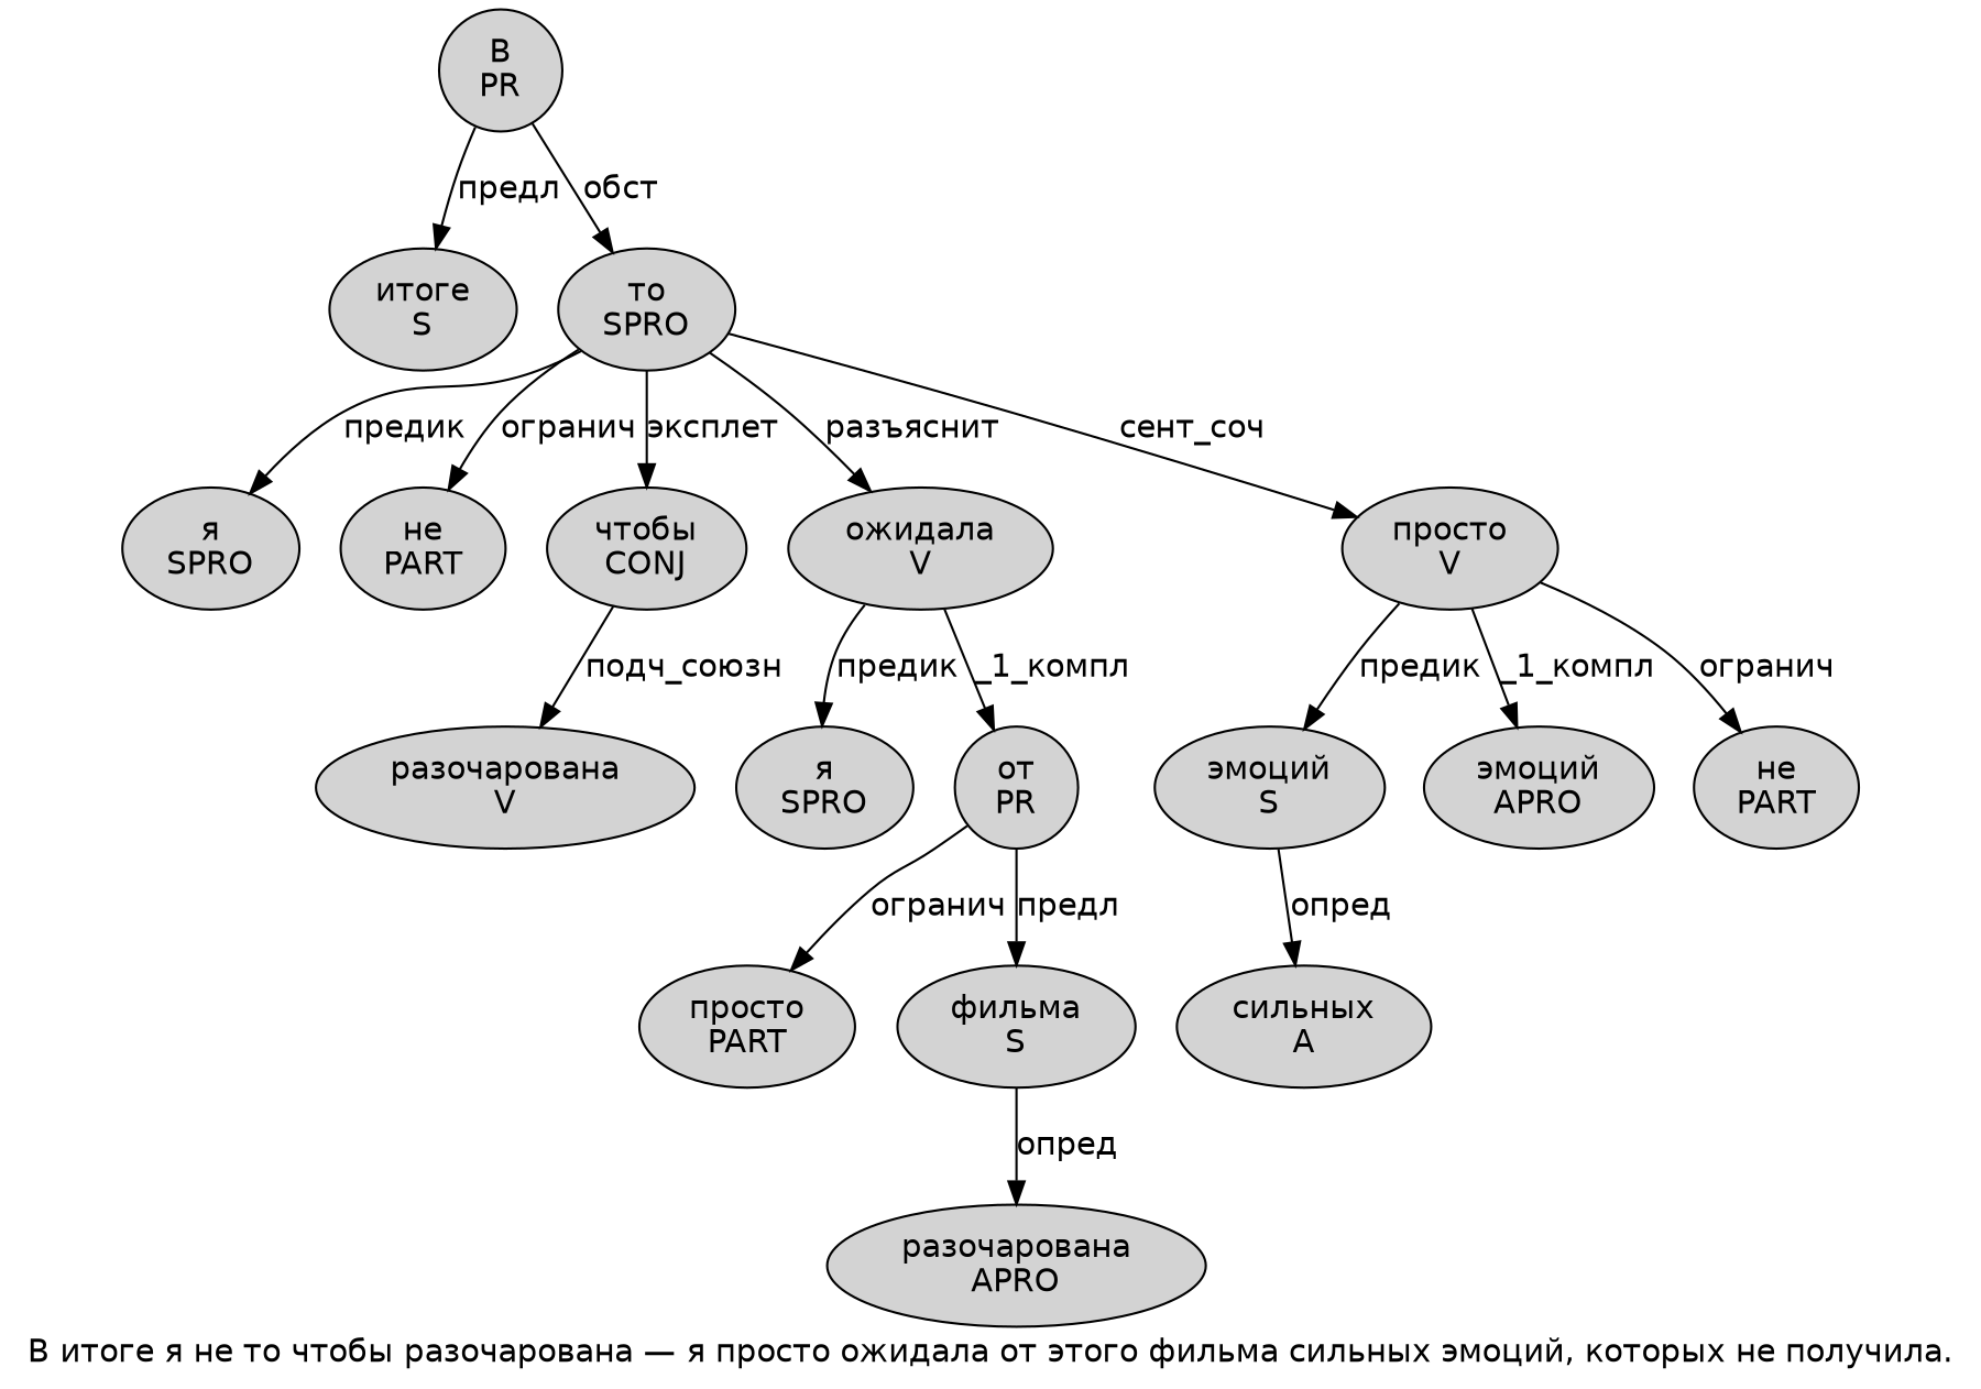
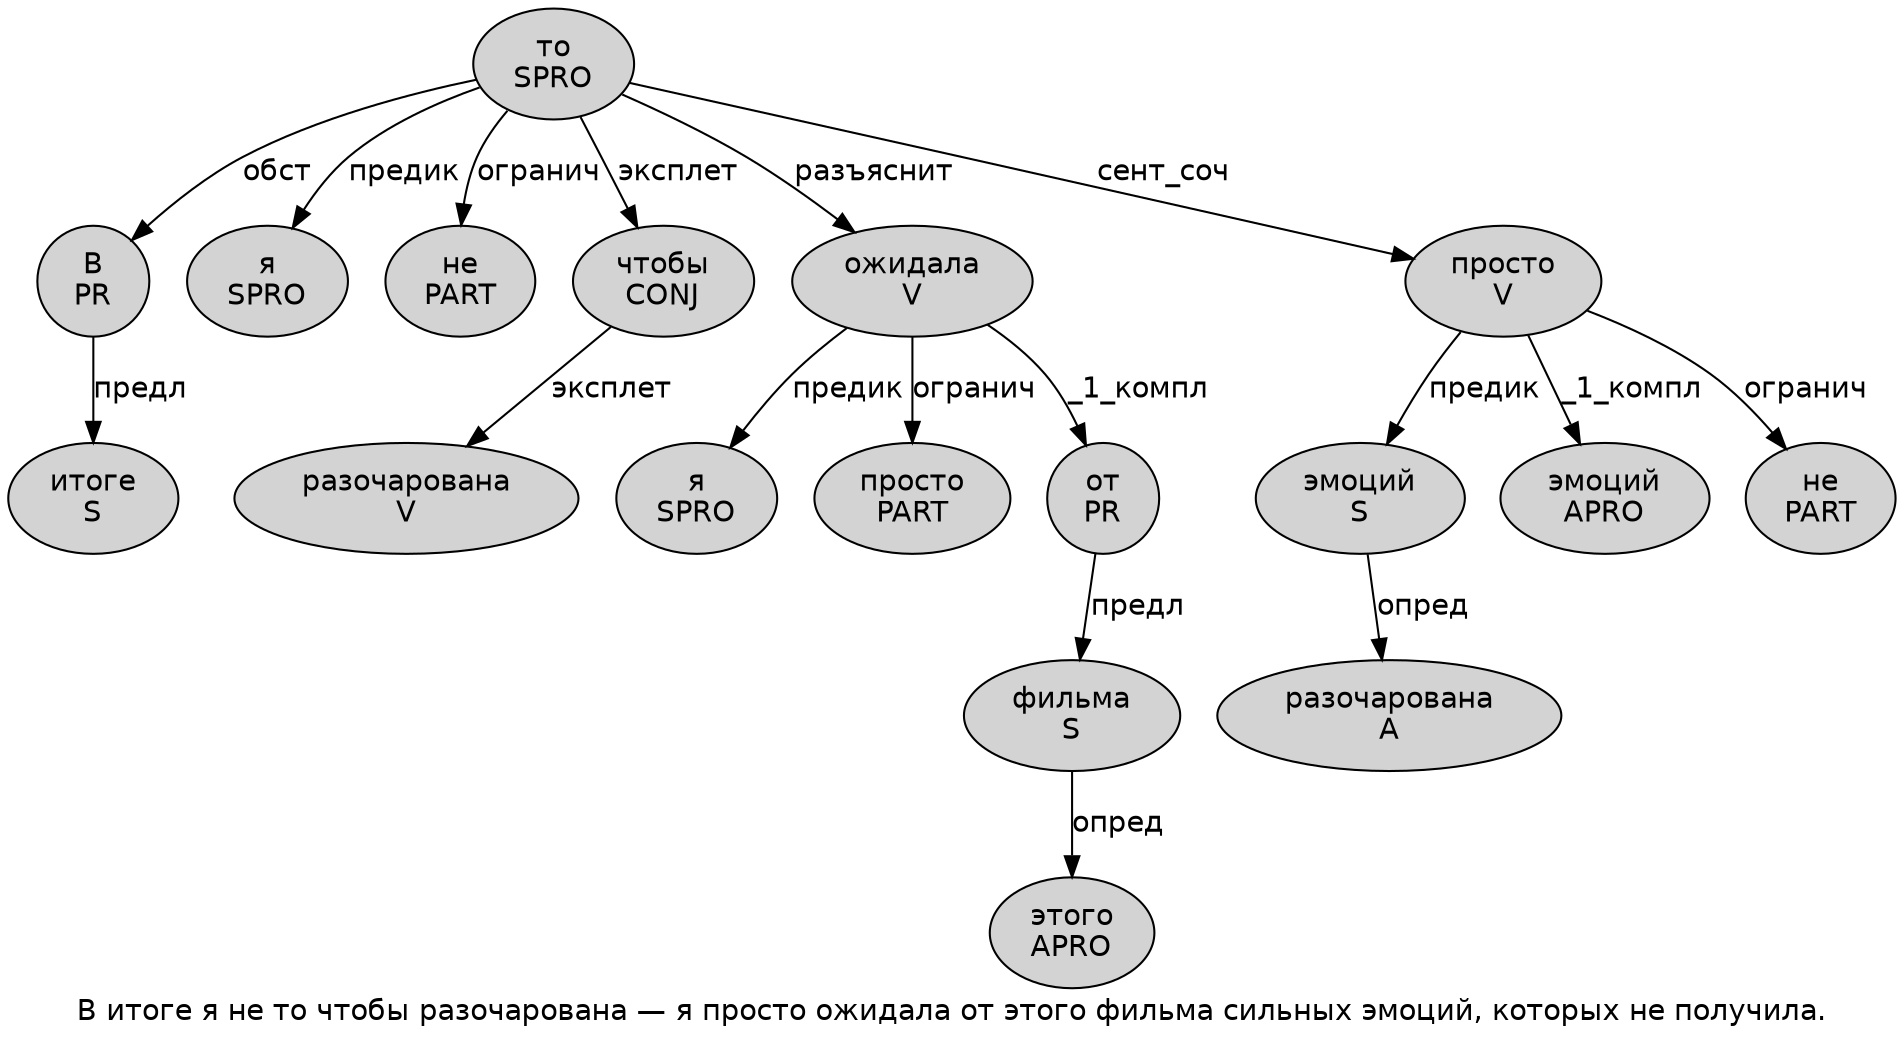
  digraph {
    fontname="DejaVu Sans"
    label="В итоге я не то чтобы разочарована — я просто ожидала от этого фильма сильных эмоций, которых не получила."
    node [fillcolor=lightgray fontname="DejaVu Sans" penwidth=1 shape=ellipse style=filled]
    edge [fontname="DejaVu Sans"]
    n1 [label="В\nPR"]
    n2 [label="итоге\nS"]
    n3 [label="я\nSPRO"]
    n4 [label="не\nPART"]
    n5 [label="то\nSPRO"]
    n6 [label="чтобы\nCONJ"]
    n7 [label="ожидала\nV"]
    n8 [label="просто\nV"]
    n9 [label="разочарована\nV"]
    n10 [label="я\nSPRO"]
    n11 [label="просто\nPART"]
    n12 [label="от\nPR"]
    n13 [label="эмоций\nS"]
    n14 [label="эмоций\nAPRO"]
    n15 [label="не\nPART"]
    n16 [label="фильма\nS"]
-   n17 [label="разочарована\nAPRO"]
-   n18 [label="сильных\nA"]
+   n17 [label="этого\nAPRO"]
+   n18 [label="разочарована\nA"]
    n1 -> n2 [label="предл"]
-   n1 -> n5 [label="обст"]
+   n5 -> n1 [label="обст"]
    n5 -> n3 [label="предик"]
    n5 -> n4 [label="огранич"]
    n5 -> n6 [label="эксплет"]
    n5 -> n7 [label="разъяснит"]
    n5 -> n8 [label="сент_соч"]
-   n6 -> n9 [label="подч_союзн"]
+   n6 -> n9 [label="эксплет"]
    n7 -> n10 [label="предик"]
-   n12 -> n11 [label="огранич"]
+   n7 -> n11 [label="огранич"]
    n7 -> n12 [label="_1_компл"]
    n8 -> n13 [label="предик"]
    n8 -> n14 [label="_1_компл"]
    n8 -> n15 [label="огранич"]
    n12 -> n16 [label="предл"]
    n13 -> n18 [label="опред"]
    n16 -> n17 [label="опред"]
  }
